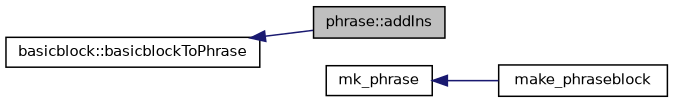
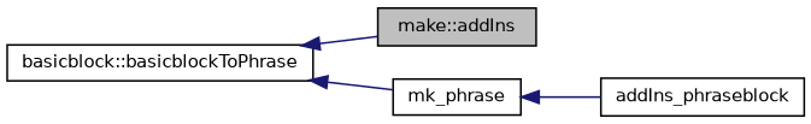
  digraph {
    rankdir=LR
    node [color=black fillcolor=white fontname=Helvetica fontsize=10 shape=record style=filled]
    edge [color=midnightblue dir=back fontname=Helvetica fontsize=10 labelfontname=Helvetica labelfontsize=10 style=solid]
-   n1 [fillcolor=grey75 fontcolor=black height=0.2 label="phrase::addIns" width=0.4]
+   n1 [fillcolor=grey75 fontcolor=black height=0.2 label="make::addIns" width=0.4]
    n2 [height=0.2 label="basicblock::basicblockToPhrase" width=0.4]
    n3 [height=0.2 label=mk_phrase width=0.4]
-   n4 [height=0.2 label=make_phraseblock width=0.4]
+   n4 [height=0.2 label=addIns_phraseblock width=0.4]
    n2 -> n1
+   n2 -> n3
    n3 -> n4
  }
